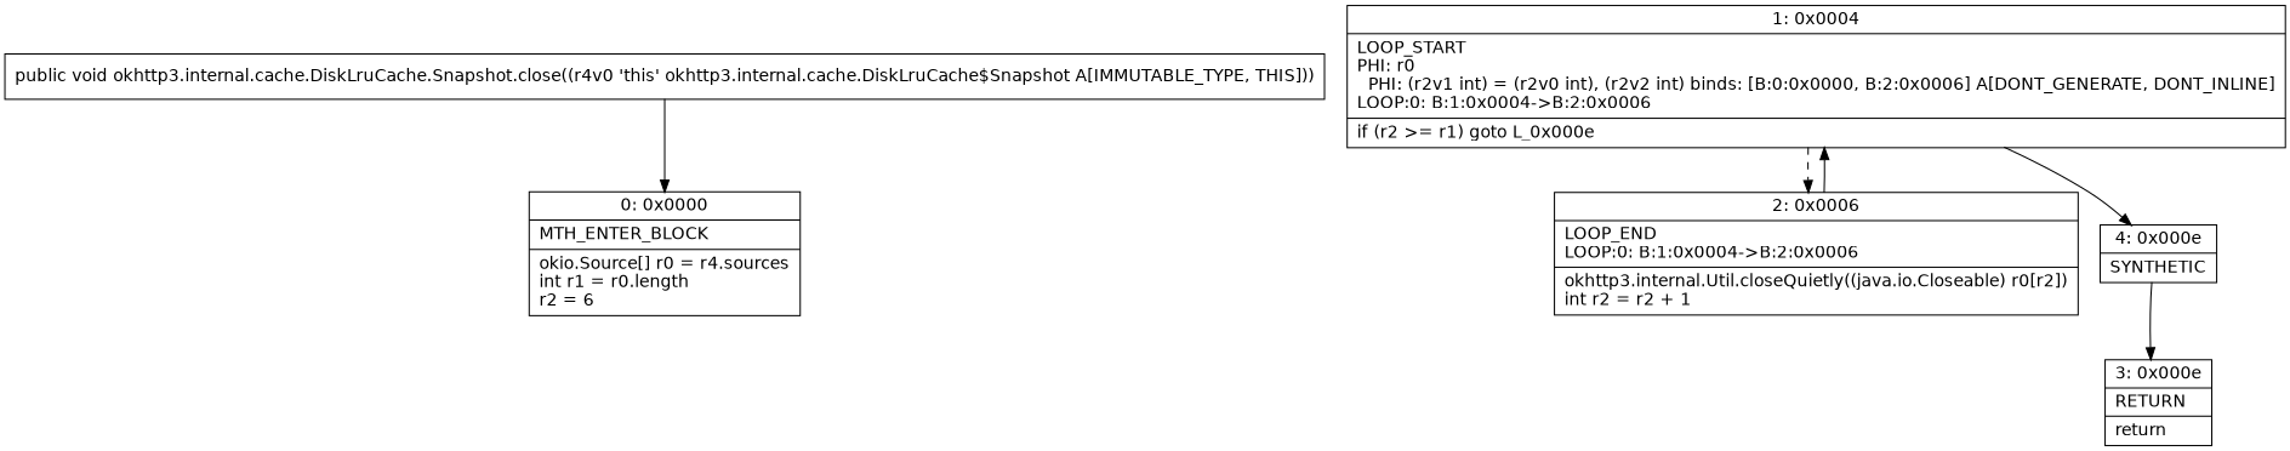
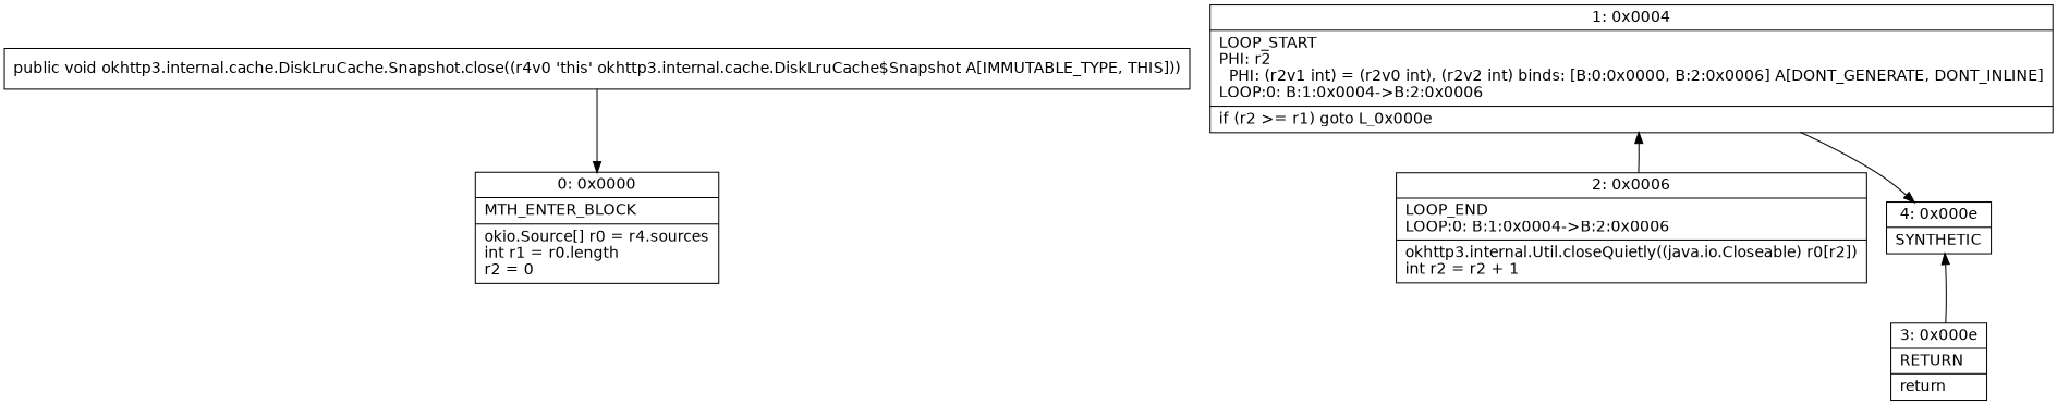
  digraph {
    fontname="DejaVu Sans"
    node [fontname="DejaVu Sans" shape=record]
    edge [fontname="DejaVu Sans"]
-   n1 [label="{0\:\ 0x0000|MTH_ENTER_BLOCK\l|okio.Source[] r0 = r4.sources\lint r1 = r0.length\lr2 = 6\l}"]
-   n2 [label="{1\:\ 0x0004|LOOP_START\lPHI: r0 \l  PHI: (r2v1 int) = (r2v0 int), (r2v2 int) binds: [B:0:0x0000, B:2:0x0006] A[DONT_GENERATE, DONT_INLINE]\lLOOP:0: B:1:0x0004\-\>B:2:0x0006\l|if (r2 \>= r1) goto L_0x000e\l}"]
+   n1 [label="{0\:\ 0x0000|MTH_ENTER_BLOCK\l|okio.Source[] r0 = r4.sources\lint r1 = r0.length\lr2 = 0\l}"]
+   n2 [label="{1\:\ 0x0004|LOOP_START\lPHI: r2 \l  PHI: (r2v1 int) = (r2v0 int), (r2v2 int) binds: [B:0:0x0000, B:2:0x0006] A[DONT_GENERATE, DONT_INLINE]\lLOOP:0: B:1:0x0004\-\>B:2:0x0006\l|if (r2 \>= r1) goto L_0x000e\l}"]
    n3 [label="{2\:\ 0x0006|LOOP_END\lLOOP:0: B:1:0x0004\-\>B:2:0x0006\l|okhttp3.internal.Util.closeQuietly((java.io.Closeable) r0[r2])\lint r2 = r2 + 1\l}"]
    n4 [label="{4\:\ 0x000e|SYNTHETIC\l}"]
    n5 [label="{3\:\ 0x000e|RETURN\l|return\l}"]
    n6 [label="{public void okhttp3.internal.cache.DiskLruCache.Snapshot.close((r4v0 'this' okhttp3.internal.cache.DiskLruCache$Snapshot A[IMMUTABLE_TYPE, THIS])) }"]
-   n2 -> n3 [style=dashed]
    n2 -> n4
    n3 -> n2
-   n4 -> n5
+   n5 -> n4
    n6 -> n1
  }
